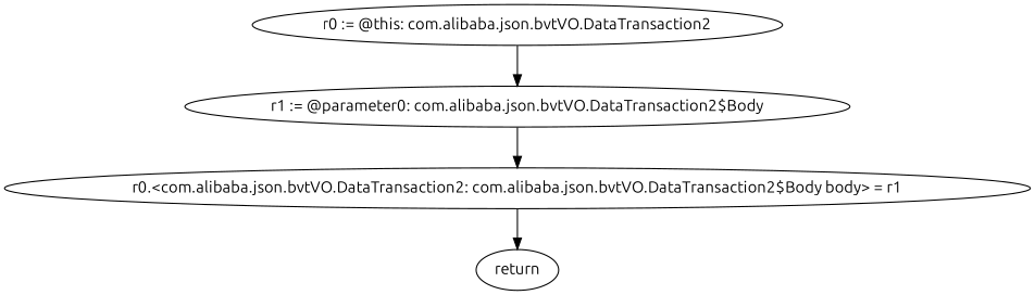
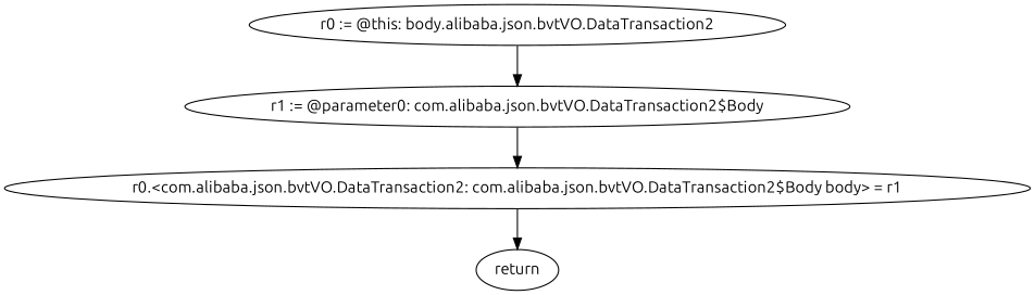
  digraph {
    fontname=Ubuntu
    node [fontname=Ubuntu]
    edge [fontname=Ubuntu]
-   "r0 := @this: com.alibaba.json.bvtVO.DataTransaction2"
+   "r0 := @this: com.alibaba.json.bvtVO.DataTransaction2" [label="r0 := @this: body.alibaba.json.bvtVO.DataTransaction2"]
    "r1 := @parameter0: com.alibaba.json.bvtVO.DataTransaction2$Body"
    "r0.<com.alibaba.json.bvtVO.DataTransaction2: com.alibaba.json.bvtVO.DataTransaction2$Body body> = r1"
    return
    "r0 := @this: com.alibaba.json.bvtVO.DataTransaction2" -> "r1 := @parameter0: com.alibaba.json.bvtVO.DataTransaction2$Body"
    "r1 := @parameter0: com.alibaba.json.bvtVO.DataTransaction2$Body" -> "r0.<com.alibaba.json.bvtVO.DataTransaction2: com.alibaba.json.bvtVO.DataTransaction2$Body body> = r1"
    "r0.<com.alibaba.json.bvtVO.DataTransaction2: com.alibaba.json.bvtVO.DataTransaction2$Body body> = r1" -> return
  }
